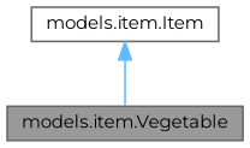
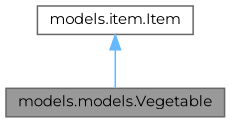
  digraph {
    fontname=Montserrat
    node [color=gray40 fontname=Montserrat fontsize=10 shape=box style=filled]
-   n1 [fillcolor=grey60 fontcolor=black height=0.2 label="models.item.Vegetable" width=0.4]
+   n1 [fillcolor=grey60 fontcolor=black height=0.2 label="models.models.Vegetable" width=0.4]
    n2 [fillcolor=white height=0.2 label="models.item.Item" width=0.4]
    n2 -> n1 [color=steelblue1 dir=back fontname=Montserrat fontsize=10 labelfontname=Helvetica labelfontsize=10 style=solid]
  }
